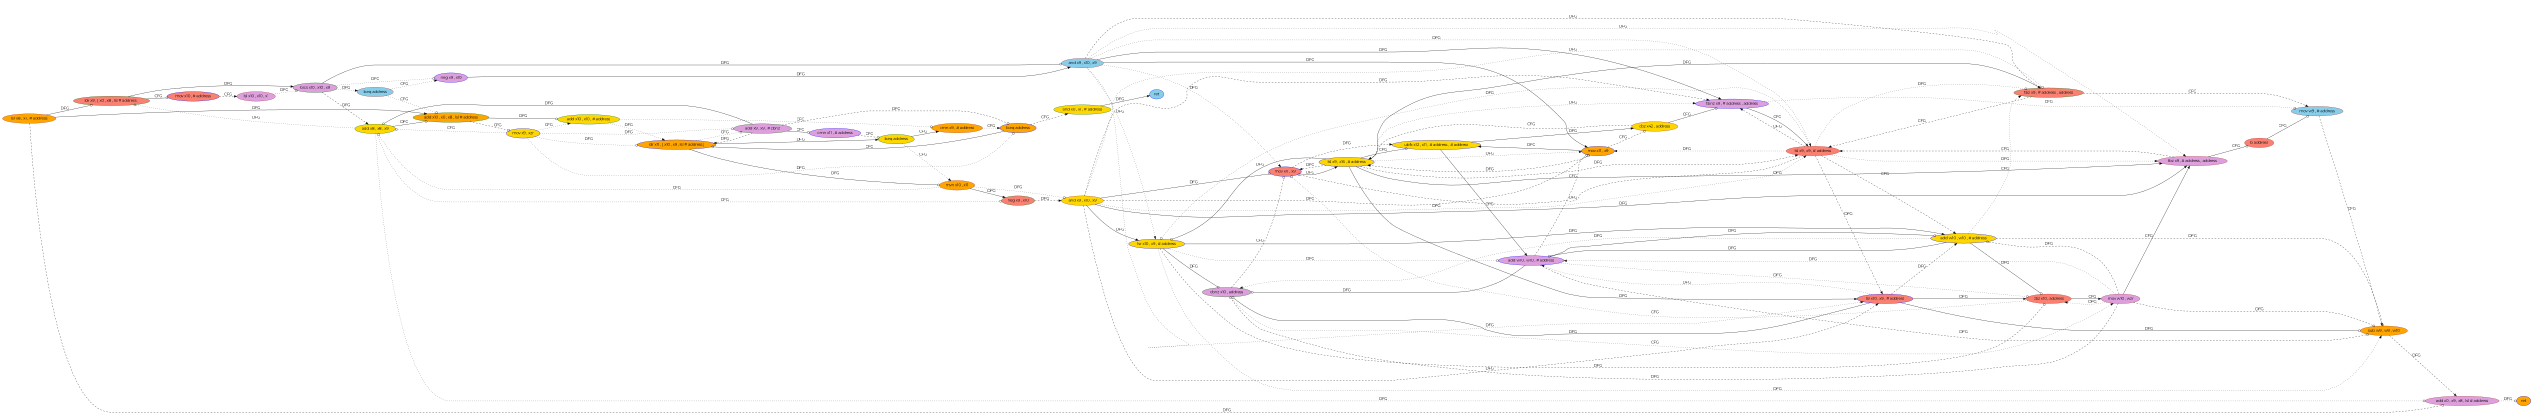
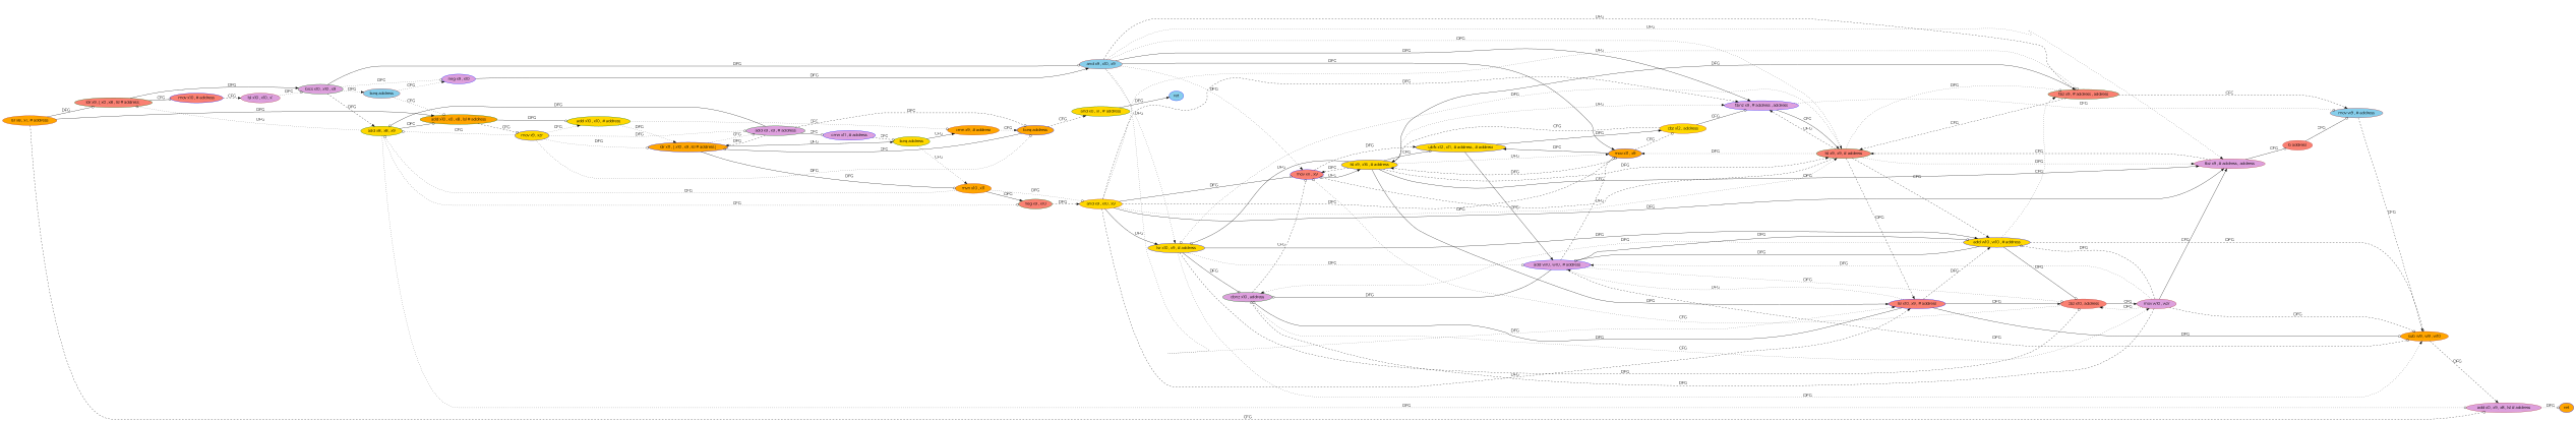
  digraph {
    fontname=Montserrat
    rankdir=LR
    node [color=blue fillcolor=plum fontname=Montserrat style=filled]
    edge [arrowhead=normal fontname=Montserrat style=solid]
    n1 [color=brown fillcolor=orange label="lsr x8 , x1 , # address"]
    n2 [color=darkgreen fillcolor=salmon label="ldr x9 , [ x0 , x8 , lsl # address ]"]
    n3 [color=darkgreen fillcolor=orange label="add x10 , x0 , x8 , lsl # address"]
    n4 [color=brown label="add x0 , x9 , x8 , lsl # address"]
    n5 [fillcolor=salmon label="mov x10 , # address"]
    n6 [color=darkgreen label="bics x10 , x10 , x9"]
    n7 [fillcolor=gold label="mov x9 , xzr"]
    n8 [color=darkgreen fillcolor=gold label="add x10 , x10 , # address"]
    n9 [color=darkgreen fillcolor=gold label="add x8 , x8 , x9"]
    n10 [color=darkgreen fillcolor=salmon label="neg x9 , x10"]
    n11 [fillcolor=orange label=ret]
    n12 [color=brown label="lsl x10 , x10 , x1"]
    n13 [color=brown fillcolor=skyblue label="b.eq address"]
    n14 [label="neg x9 , x10"]
    n15 [color=brown fillcolor=skyblue label="and x9 , x10 , x9"]
    n16 [fillcolor=gold label="lsr x10 , x9 , # address"]
    n17 [fillcolor=salmon label="mov x11 , x9"]
    n18 [color=brown label="tbz x9 , # address , address"]
-   n19 [color=brown fillcolor=salmon label="lsl x9 , x9 , # address"]
+   n19 [color=darkgreen fillcolor=salmon label="lsl x9 , x9 , # address"]
    n20 [fillcolor=salmon label="lsr x10 , x9 , # address"]
    n21 [color=darkgreen fillcolor=salmon label="tbz x9 , # address , address"]
    n22 [fillcolor=orange label="mov x11 , x9"]
    n23 [label="tbnz x9 , # address , address"]
    n24 [fillcolor=orange label="ldr x11 , [ x10 , x9 , lsl # address ]"]
-   n25 [color=darkgreen label="add x9 , x9 , # cbnz"]
+   n25 [color=darkgreen label="add x9 , x9 , # address"]
    n26 [fillcolor=orange label="b.eq address"]
    n27 [color=brown fillcolor=orange label="cmn x9 , # address"]
    n28 [color=darkgreen fillcolor=gold label="b.eq address"]
    n29 [color=brown fillcolor=orange label="mvn x10 , x11"]
    n30 [label="cmn x11 , # address"]
    n31 [color=darkgreen fillcolor=gold label="and x0 , x1 , # address"]
    n32 [color=darkgreen label="cbnz x10 , address"]
    n33 [color=brown fillcolor=salmon label="cbz x10 , address"]
    n34 [fillcolor=gold label="add w10 , w10 , # address"]
    n35 [label="add w10 , w10 , # address"]
    n36 [color=brown fillcolor=orange label="sub w9 , w9 , w10"]
    n37 [fillcolor=gold label="lsl x9 , x16 , # address"]
    n38 [fillcolor=gold label="ubfx x12 , x11 , # address , # address"]
    n39 [color=brown fillcolor=salmon label="b address"]
    n40 [color=brown fillcolor=skyblue label="mov w9 , # address"]
-   n41 [color=brown fillcolor=gold label="cbz x42 , address"]
+   n41 [color=brown fillcolor=gold label="cbz x12 , address"]
    n42 [color=brown label="mov w10 , wzr"]
    n43 [fillcolor=skyblue label=ret]
    n44 [color=brown fillcolor=gold label="and x9 , x10 , x9"]
    n1 -> n2 [arrowhead=odot label=DFG]
    n1 -> n3 [label=DFG]
-   n1 -> n4 [arrowhead=odot label=DFG style=dashed]
+   n1 -> n4 [arrowhead=odot label=CFG style=dashed]
    n2 -> n5 [arrowhead=odot label=CFG]
    n2 -> n6 [label=DFG]
    n3 -> n7 [arrowhead=odot label=CFG style=dashed]
    n3 -> n8 [arrowhead=odot label=DFG]
    n4 -> n11 [arrowhead=odot label=DFG style=dotted]
    n5 -> n12 [label=CFG style=dashed]
    n6 -> n9 [label=DFG style=dashed]
    n6 -> n13 [label=DFG style=dotted]
    n6 -> n14 [arrowhead=odot label=DFG style=dotted]
    n6 -> n15 [arrowhead=odot label=DFG]
    n7 -> n8 [label=CFG style=dotted]
    n7 -> n9 [arrowhead=odot label=CFG style=dotted]
    n7 -> n24 [arrowhead=odot label=DFG style=dotted]
    n7 -> n25 [arrowhead=odot label=DFG style=dotted]
    n7 -> n26 [arrowhead=odot label=DFG style=dotted]
    n8 -> n24 [label=DFG style=dotted]
    n8 -> n27 [arrowhead=odot label=CFG style=dotted]
    n9 -> n2 [arrowhead=odot label=DFG style=dotted]
    n9 -> n3 [arrowhead=odot label=DFG]
    n9 -> n4 [arrowhead=odot label=DFG style=dotted]
    n9 -> n10 [arrowhead=odot label=CFG style=dotted]
    n10 -> n44 [label=DFG style=dashed]
    n12 -> n6 [arrowhead=odot label=DFG style=dotted]
    n13 -> n3 [arrowhead=odot label=CFG style=dotted]
    n13 -> n14 [label=CFG style=dotted]
    n14 -> n15 [label=DFG]
    n15 -> n16 [label=DFG style=dotted]
    n15 -> n17 [label=DFG style=dotted]
    n15 -> n18 [label=DFG style=dotted]
    n15 -> n19 [label=DFG style=dotted]
    n15 -> n20 [label=DFG style=dotted]
    n15 -> n21 [arrowhead=odot label=DFG style=dashed]
    n15 -> n22 [label=DFG]
    n15 -> n23 [label=DFG]
    n16 -> n32 [arrowhead=odot label=DFG]
    n16 -> n33 [arrowhead=odot label=DFG style=dashed]
    n16 -> n34 [label=DFG]
    n16 -> n35 [arrowhead=odot label=DFG style=dotted]
    n16 -> n36 [label=DFG style=dotted]
    n17 -> n37 [label=DFG]
    n17 -> n38 [label=DFG style=dashed]
    n18 -> n19 [label=CFG style=dashed]
    n18 -> n39 [arrowhead=odot label=CFG]
    n19 -> n16 [arrowhead=odot label=DFG style=dotted]
    n19 -> n17 [arrowhead=odot label=DFG style=dashed]
    n19 -> n18 [label=DFG style=dotted]
    n19 -> n20 [label=DFG style=dashed]
    n19 -> n21 [arrowhead=odot label=DFG style=dotted]
    n19 -> n22 [label=DFG style=dotted]
    n19 -> n23 [label=DFG style=dashed]
    n19 -> n34 [label=CFG style=dashed]
    n20 -> n32 [arrowhead=odot label=DFG]
    n20 -> n33 [label=DFG]
    n20 -> n34 [label=DFG style=dashed]
    n20 -> n35 [label=DFG style=dotted]
    n20 -> n36 [arrowhead=odot label=DFG]
    n21 -> n19 [label=CFG style=dashed]
    n21 -> n40 [label=CFG style=dashed]
    n22 -> n37 [label=DFG style=dashed]
    n22 -> n38 [label=DFG]
    n22 -> n41 [arrowhead=odot label=CFG style=dashed]
    n23 -> n19 [label=CFG]
    n23 -> n40 [arrowhead=odot label=CFG style=dotted]
    n24 -> n25 [arrowhead=odot label=CFG style=dotted]
    n24 -> n28 [label=DFG]
    n24 -> n29 [arrowhead=odot label=DFG]
    n25 -> n9 [arrowhead=odot label=DFG]
    n25 -> n24 [label=DFG style=dashed]
    n25 -> n26 [arrowhead=odot label=DFG style=dashed]
    n25 -> n30 [arrowhead=odot label=CFG]
    n26 -> n24 [arrowhead=odot label=CFG]
    n26 -> n31 [label=CFG style=dashed]
    n27 -> n26 [label=CFG style=dotted]
    n28 -> n27 [label=CFG]
    n28 -> n29 [label=CFG style=dotted]
    n29 -> n9 [arrowhead=odot label=CFG style=dotted]
    n29 -> n10 [label=DFG]
    n29 -> n44 [arrowhead=odot label=DFG style=dotted]
    n30 -> n28 [arrowhead=odot label=CFG style=dashed]
    n31 -> n43 [label=DFG]
    n32 -> n17 [arrowhead=odot label=CFG style=dashed]
    n32 -> n42 [label=CFG style=dotted]
    n33 -> n17 [arrowhead=odot label=CFG style=dotted]
    n33 -> n42 [label=CFG]
    n34 -> n21 [label=CFG style=dotted]
    n34 -> n32 [label=DFG style=dotted]
    n34 -> n33 [arrowhead=odot label=DFG]
    n34 -> n35 [arrowhead=odot label=DFG]
    n34 -> n36 [arrowhead=odot label=DFG style=dashed]
    n35 -> n22 [arrowhead=odot label=CFG style=dashed]
    n35 -> n32 [arrowhead=odot label=DFG]
    n35 -> n33 [arrowhead=odot label=DFG style=dotted]
    n35 -> n34 [arrowhead=odot label=DFG]
    n35 -> n36 [arrowhead=odot label=DFG style=dashed]
    n36 -> n4 [label=DFG style=dashed]
    n37 -> n16 [arrowhead=odot label=DFG]
    n37 -> n17 [label=DFG style=dashed]
    n37 -> n18 [label=DFG]
    n37 -> n19 [label=DFG style=dashed]
    n37 -> n20 [label=DFG]
    n37 -> n21 [label=DFG]
    n37 -> n22 [label=DFG style=dotted]
    n37 -> n23 [label=DFG style=dotted]
    n37 -> n38 [arrowhead=odot label=CFG]
    n38 -> n35 [label=CFG]
    n38 -> n41 [label=DFG]
    n39 -> n40 [arrowhead=odot label=CFG]
    n40 -> n36 [label=CFG style=dashed]
    n41 -> n23 [arrowhead=odot label=CFG]
    n41 -> n37 [label=CFG style=dashed]
    n42 -> n18 [label=CFG]
    n42 -> n32 [arrowhead=odot label=DFG style=dashed]
    n42 -> n33 [label=DFG style=dotted]
    n42 -> n34 [arrowhead=odot label=DFG style=dashed]
    n42 -> n35 [label=DFG style=dotted]
    n42 -> n36 [arrowhead=odot label=DFG style=dashed]
    n44 -> n16 [label=DFG]
    n44 -> n17 [arrowhead=odot label=DFG]
    n44 -> n18 [label=DFG]
    n44 -> n19 [label=DFG style=dotted]
    n44 -> n20 [label=DFG style=dashed]
    n44 -> n21 [arrowhead=odot label=DFG style=dotted]
    n44 -> n22 [arrowhead=odot label=DFG style=dashed]
    n44 -> n23 [label=DFG style=dashed]
  }
